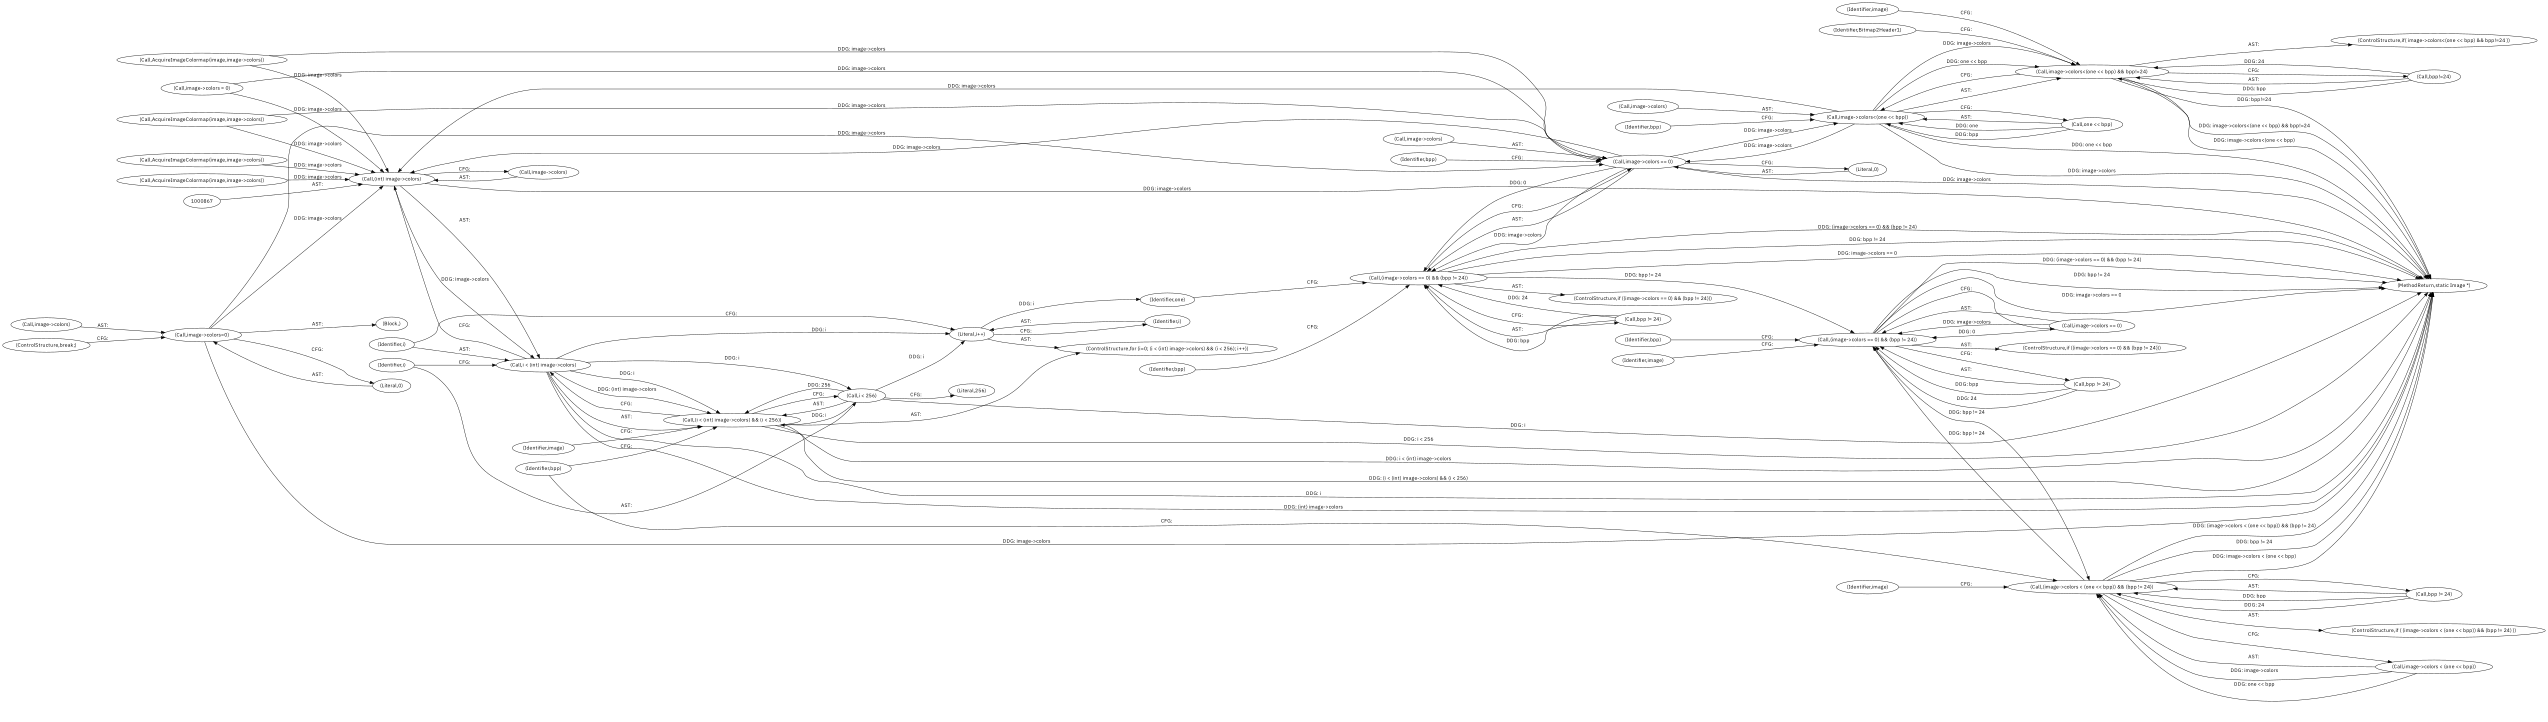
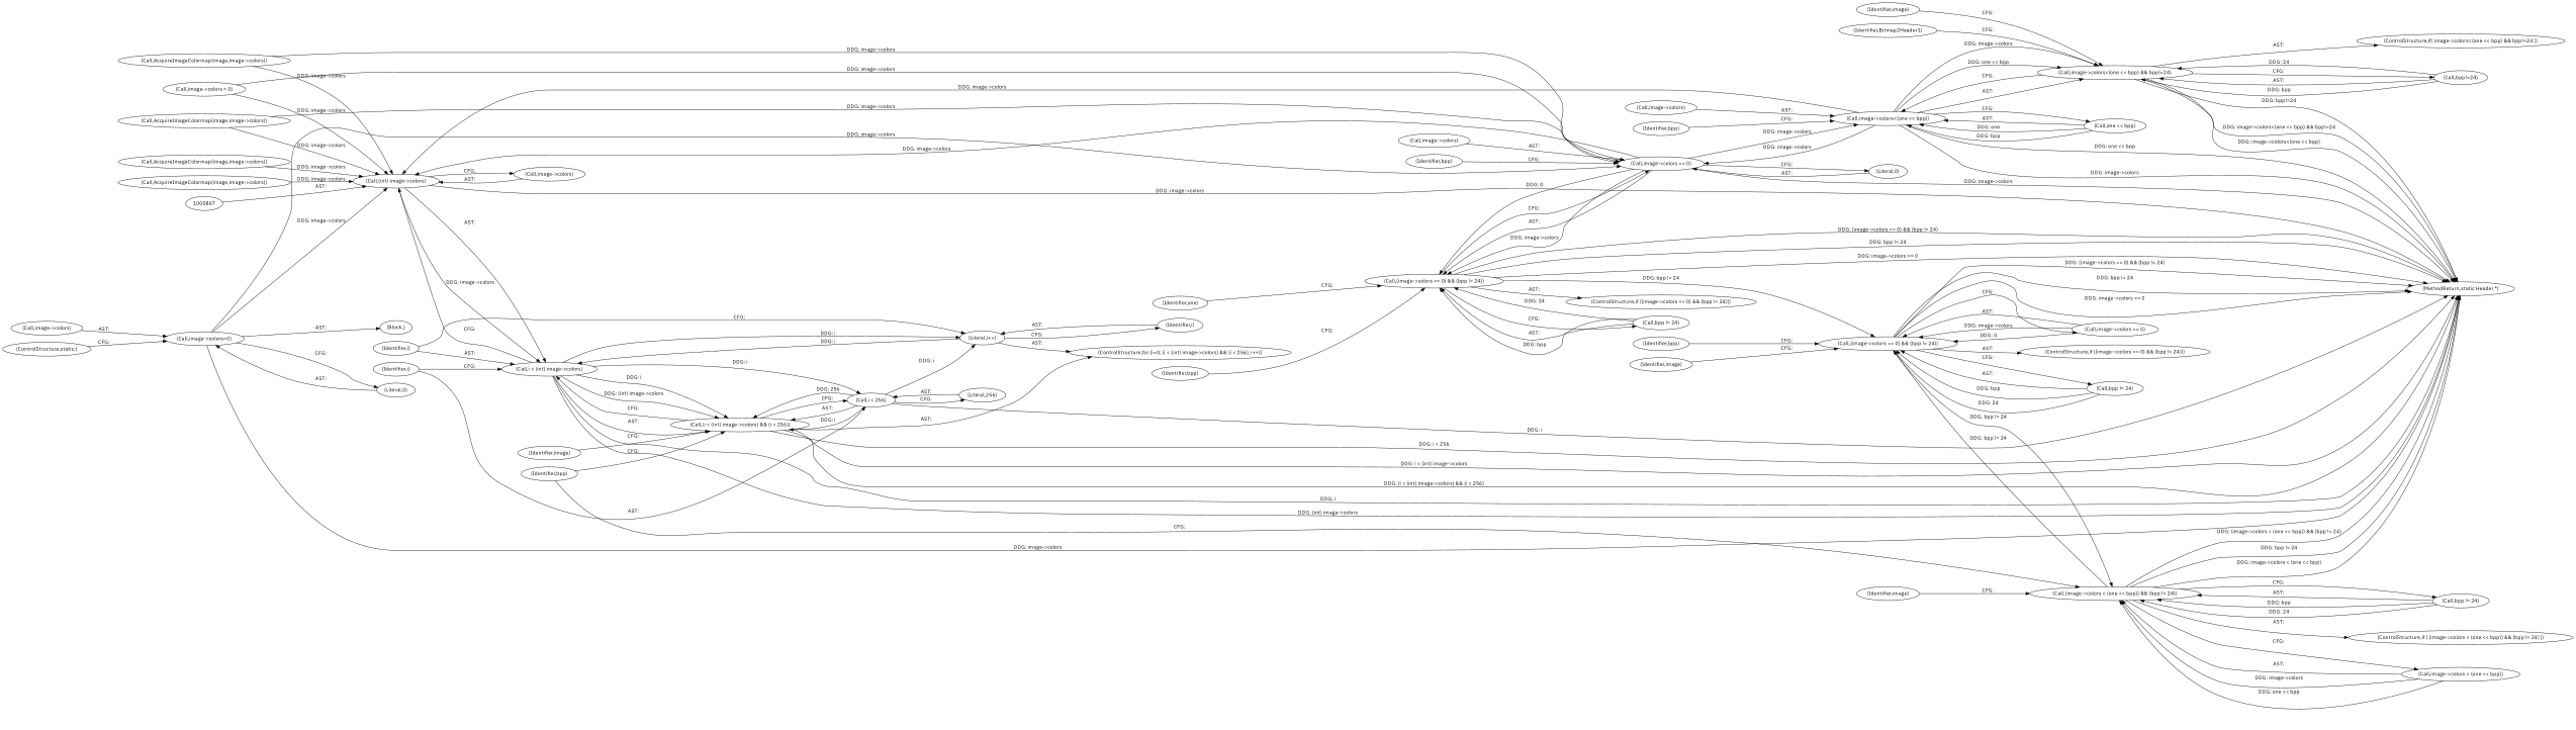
  digraph {
    fontname="IBM Plex Sans"
    rankdir=LR
    node [fontname="IBM Plex Sans"]
    edge [fontname="IBM Plex Sans"]
    n1 [label="(Call,image->colors=0)"]
    n2 [label="(Call,(int) image->colors)"]
    n3 [label="(Call,image->colors == 0)"]
    n4 [label="(Literal,0)"]
    n5 [label="(Block,)"]
-   n6 [label="(MethodReturn,static Image *)"]
+   n6 [label="(MethodReturn,static Header *)"]
    n7 [label="(Call,i < (int) image->colors)"]
    n8 [label="(Call,image->colors)"]
    n9 [label="(Call,(image->colors == 0) && (bpp != 24))"]
    n10 [label="(Call,image->colors<(one << bpp))"]
    n11 [label="(Literal,0)"]
    n12 [label="(Call,(i < (int) image->colors) && (i < 256))"]
    n13 [label="(Call,i < 256)"]
    n14 [label="(Literal,i++)"]
    n15 [label="(ControlStructure,for (i=0; (i < (int) image->colors) && (i < 256); i++))"]
    n16 [label="(Literal,256)"]
    n17 [label="(Identifier,i)"]
    n18 [label="(Call,(image->colors == 0) && (bpp != 24))"]
    n19 [label="(Call,bpp != 24)"]
    n20 [label="(ControlStructure,if ((image->colors == 0) && (bpp != 24)))"]
    n21 [label="(Call,image->colors<(one << bpp) && bpp!=24)"]
    n22 [label="(Call,one << bpp)"]
    n23 [label="(Call,(image->colors < (one << bpp)) && (bpp != 24))"]
    n24 [label="(ControlStructure,if ((image->colors == 0) && (bpp != 24)))"]
    n25 [label="(Call,bpp != 24)"]
    n26 [label="(Call,image->colors == 0)"]
    n27 [label="(ControlStructure,if ( (image->colors < (one << bpp)) && (bpp != 24) ))"]
    n28 [label="(Call,image->colors < (one << bpp))"]
    n29 [label="(Call,bpp != 24)"]
    n30 [label="(ControlStructure,if( image->colors<(one << bpp) && bpp!=24 ))"]
    n31 [label="(Call,bpp!=24)"]
    n32 [label="(Call,AcquireImageColormap(image,image->colors))"]
    n33 [label="(Identifier,bpp)"]
    n34 [label="(Identifier,image)"]
    n35 [label="(Call,AcquireImageColormap(image,image->colors))"]
    n36 [label="(Identifier,one)"]
    n37 [label="(Identifier,image)"]
    n38 [label="(Identifier,i)"]
    n39 [label="(Call,AcquireImageColormap(image,image->colors))"]
    n40 [label="(Call,image->colors = 0)"]
    n41 [label="(Call,image->colors)"]
    n42 [label="(Identifier,i)"]
    n43 [label="(Call,image->colors)"]
    n44 [label="(Identifier,image)"]
-   n45 [label="(ControlStructure,break;)"]
+   n45 [label="(ControlStructure,static;)"]
    n46 [label="(Identifier,bpp)"]
    n47 [label="(Identifier,Bitmap2Header1)"]
    n48 [label="(Identifier,image)"]
    n49 [label="(Identifier,bpp)"]
    n50 [label="(Identifier,bpp)"]
    n51 [label="(Identifier,bpp)"]
    n52 [label="(Call,image->colors)"]
    n53 [label="(Call,AcquireImageColormap(image,image->colors))"]
    1000867
    n1 -> n2 [label="DDG: image->colors"]
    n1 -> n3 [label="DDG: image->colors"]
    n1 -> n4 [label="CFG: "]
    n1 -> n5 [label="AST: "]
    n1 -> n6 [label="DDG: image->colors"]
    n2 -> n6 [label="DDG: image->colors"]
    n2 -> n7 [label="AST: "]
    n2 -> n7 [label="DDG: image->colors"]
    n2 -> n8 [label="CFG: "]
    n3 -> n2 [label="DDG: image->colors"]
    n3 -> n6 [label="DDG: image->colors"]
    n3 -> n9 [label="AST: "]
    n3 -> n9 [label="DDG: image->colors"]
    n3 -> n9 [label="DDG: 0"]
    n3 -> n10 [label="DDG: image->colors"]
    n3 -> n11 [label="CFG: "]
    n4 -> n1 [label="AST: "]
    n7 -> n2 [label="CFG: "]
    n7 -> n6 [label="DDG: (int) image->colors"]
    n7 -> n6 [label="DDG: i"]
    n7 -> n12 [label="AST: "]
    n7 -> n12 [label="DDG: i"]
    n7 -> n12 [label="DDG: (int) image->colors"]
    n7 -> n13 [label="DDG: i"]
    n7 -> n14 [label="DDG: i"]
    n8 -> n2 [label="AST: "]
    n9 -> n3 [label="CFG: "]
    n9 -> n6 [label="DDG: bpp != 24"]
    n9 -> n6 [label="DDG: image->colors == 0"]
    n9 -> n6 [label="DDG: (image->colors == 0) && (bpp != 24)"]
    n9 -> n18 [label="DDG: bpp != 24"]
    n9 -> n19 [label="CFG: "]
    n9 -> n20 [label="AST: "]
    n10 -> n2 [label="DDG: image->colors"]
    n10 -> n3 [label="DDG: image->colors"]
    n10 -> n6 [label="DDG: image->colors"]
    n10 -> n6 [label="DDG: one << bpp"]
    n10 -> n21 [label="AST: "]
    n10 -> n21 [label="DDG: image->colors"]
    n10 -> n21 [label="DDG: one << bpp"]
    n10 -> n22 [label="CFG: "]
    n11 -> n3 [label="AST: "]
    n12 -> n6 [label="DDG: i < 256"]
    n12 -> n6 [label="DDG: i < (int) image->colors"]
    n12 -> n6 [label="DDG: (i < (int) image->colors) && (i < 256)"]
    n12 -> n7 [label="CFG: "]
    n12 -> n13 [label="CFG: "]
    n12 -> n15 [label="AST: "]
    n13 -> n6 [label="DDG: i"]
    n13 -> n12 [label="AST: "]
    n13 -> n12 [label="DDG: i"]
    n13 -> n12 [label="DDG: 256"]
    n13 -> n14 [label="DDG: i"]
    n13 -> n16 [label="CFG: "]
-   n14 -> n36 [label="DDG: i"]
+   n14 -> n7 [label="DDG: i"]
    n14 -> n15 [label="AST: "]
    n14 -> n17 [label="CFG: "]
+   n16 -> n13 [label="AST: "]
    n17 -> n14 [label="AST: "]
    n18 -> n6 [label="DDG: (image->colors == 0) && (bpp != 24)"]
    n18 -> n6 [label="DDG: bpp != 24"]
    n18 -> n6 [label="DDG: image->colors == 0"]
    n18 -> n23 [label="DDG: bpp != 24"]
    n18 -> n24 [label="AST: "]
    n18 -> n25 [label="CFG: "]
    n18 -> n26 [label="CFG: "]
    n19 -> n9 [label="AST: "]
    n19 -> n9 [label="DDG: bpp"]
    n19 -> n9 [label="DDG: 24"]
    n21 -> n6 [label="DDG: bpp!=24"]
    n21 -> n6 [label="DDG: image->colors<(one << bpp) && bpp!=24"]
    n21 -> n6 [label="DDG: image->colors<(one << bpp)"]
    n21 -> n10 [label="CFG: "]
    n21 -> n30 [label="AST: "]
    n21 -> n31 [label="CFG: "]
    n22 -> n10 [label="AST: "]
    n22 -> n10 [label="DDG: one"]
    n22 -> n10 [label="DDG: bpp"]
    n23 -> n6 [label="DDG: (image->colors < (one << bpp)) && (bpp != 24)"]
    n23 -> n6 [label="DDG: bpp != 24"]
    n23 -> n6 [label="DDG: image->colors < (one << bpp)"]
    n23 -> n18 [label="DDG: bpp != 24"]
    n23 -> n27 [label="AST: "]
    n23 -> n28 [label="CFG: "]
    n23 -> n29 [label="CFG: "]
    n25 -> n18 [label="AST: "]
    n25 -> n18 [label="DDG: bpp"]
    n25 -> n18 [label="DDG: 24"]
    n26 -> n18 [label="AST: "]
    n26 -> n18 [label="DDG: image->colors"]
    n26 -> n18 [label="DDG: 0"]
    n28 -> n23 [label="AST: "]
    n28 -> n23 [label="DDG: image->colors"]
    n28 -> n23 [label="DDG: one << bpp"]
    n29 -> n23 [label="AST: "]
    n29 -> n23 [label="DDG: bpp"]
    n29 -> n23 [label="DDG: 24"]
    n31 -> n21 [label="AST: "]
    n31 -> n21 [label="DDG: bpp"]
    n31 -> n21 [label="DDG: 24"]
    n32 -> n2 [label="DDG: image->colors"]
    n32 -> n3 [label="DDG: image->colors"]
    n33 -> n9 [label="CFG: "]
    n34 -> n21 [label="CFG: "]
    n35 -> n2 [label="DDG: image->colors"]
    n35 -> n3 [label="DDG: image->colors"]
    n36 -> n9 [label="CFG: "]
    n37 -> n18 [label="CFG: "]
    n38 -> n7 [label="AST: "]
    n38 -> n14 [label="CFG: "]
    n39 -> n2 [label="DDG: image->colors"]
    n40 -> n2 [label="DDG: image->colors"]
    n40 -> n3 [label="DDG: image->colors"]
    n41 -> n1 [label="AST: "]
    n42 -> n7 [label="CFG: "]
    n42 -> n13 [label="AST: "]
    n43 -> n3 [label="AST: "]
    n44 -> n12 [label="CFG: "]
    n45 -> n1 [label="CFG: "]
    n46 -> n10 [label="CFG: "]
    n47 -> n21 [label="CFG: "]
    n48 -> n23 [label="CFG: "]
    n49 -> n3 [label="CFG: "]
    n50 -> n12 [label="CFG: "]
    n50 -> n23 [label="CFG: "]
    n51 -> n18 [label="CFG: "]
    n52 -> n10 [label="AST: "]
    n53 -> n2 [label="DDG: image->colors"]
    1000867 -> n2 [label="AST: "]
  }
